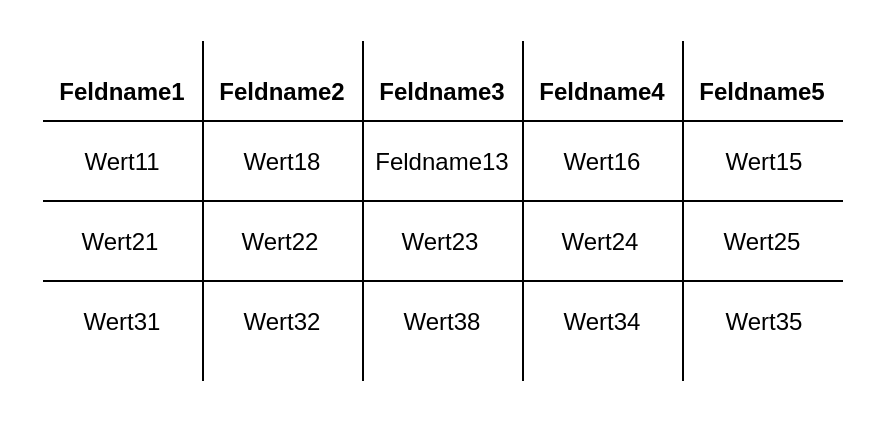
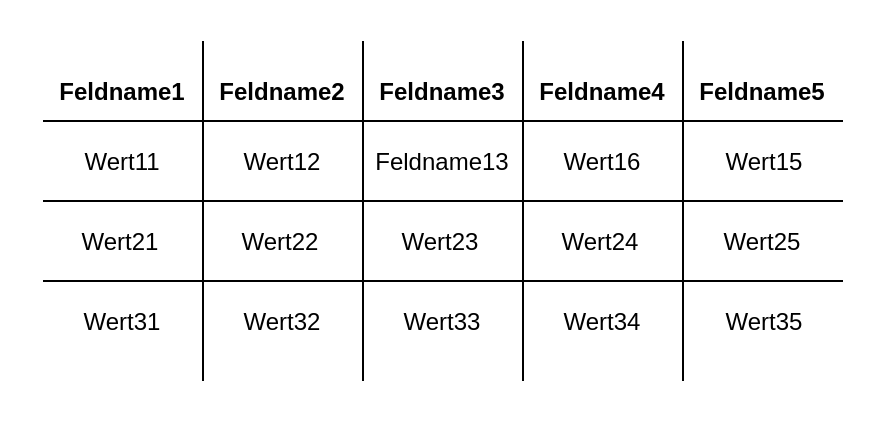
  <mxCell id="0" />
  <mxCell id="1" parent="0" />
  <mxCell id="2" value="" style="endArrow=none;html=1;rounded=0;" edge="1" parent="1"><mxGeometry width="50" height="50" relative="1" as="geometry"><mxPoint x="101" y="190" as="sourcePoint" /><mxPoint x="101" y="20" as="targetPoint" /></mxGeometry></mxCell>
  <mxCell id="3" value="" style="endArrow=none;html=1;rounded=0;" edge="1" parent="1"><mxGeometry width="50" height="50" relative="1" as="geometry"><mxPoint x="341" y="190" as="sourcePoint" /><mxPoint x="341" y="20" as="targetPoint" /></mxGeometry></mxCell>
  <mxCell id="4" value="" style="endArrow=none;html=1;rounded=0;" edge="1" parent="1"><mxGeometry width="50" height="50" relative="1" as="geometry"><mxPoint x="261" y="190" as="sourcePoint" /><mxPoint x="261" y="20" as="targetPoint" /></mxGeometry></mxCell>
  <mxCell id="5" value="" style="endArrow=none;html=1;rounded=0;" edge="1" parent="1"><mxGeometry width="50" height="50" relative="1" as="geometry"><mxPoint x="181" y="190" as="sourcePoint" /><mxPoint x="181" y="20" as="targetPoint" /></mxGeometry></mxCell>
  <mxCell id="6" value="" style="endArrow=none;html=1;rounded=0;" edge="1" parent="1"><mxGeometry width="50" height="50" relative="1" as="geometry"><mxPoint x="421" y="60" as="sourcePoint" /><mxPoint x="21" y="60" as="targetPoint" /></mxGeometry></mxCell>
  <mxCell id="7" value="" style="endArrow=none;html=1;rounded=0;" edge="1" parent="1"><mxGeometry width="50" height="50" relative="1" as="geometry"><mxPoint x="421" y="100" as="sourcePoint" /><mxPoint x="21" y="100" as="targetPoint" /></mxGeometry></mxCell>
  <mxCell id="8" value="" style="endArrow=none;html=1;rounded=0;" edge="1" parent="1"><mxGeometry width="50" height="50" relative="1" as="geometry"><mxPoint x="421" y="140" as="sourcePoint" /><mxPoint x="21" y="140" as="targetPoint" /></mxGeometry></mxCell>
  <mxCell id="9" value="Feldname1" style="text;strokeColor=none;fillColor=none;align=center;verticalAlign=middle;spacingLeft=4;spacingRight=4;overflow=hidden;points=[[0,0.5],[1,0.5]];portConstraint=eastwest;rotatable=0;fontStyle=1" vertex="1" parent="1"><mxGeometry x="21" y="30" width="80" height="30" as="geometry" /></mxCell>
  <mxCell id="10" value="Feldname2" style="text;strokeColor=none;fillColor=none;align=center;verticalAlign=middle;spacingLeft=4;spacingRight=4;overflow=hidden;points=[[0,0.5],[1,0.5]];portConstraint=eastwest;rotatable=0;fontStyle=1" vertex="1" parent="1"><mxGeometry x="101" y="30" width="80" height="30" as="geometry" /></mxCell>
  <mxCell id="11" value="Feldname3" style="text;strokeColor=none;fillColor=none;align=center;verticalAlign=middle;spacingLeft=4;spacingRight=4;overflow=hidden;points=[[0,0.5],[1,0.5]];portConstraint=eastwest;rotatable=0;fontStyle=1" vertex="1" parent="1"><mxGeometry x="181" y="30" width="80" height="30" as="geometry" /></mxCell>
  <mxCell id="12" value="Feldname4" style="text;strokeColor=none;fillColor=none;align=center;verticalAlign=middle;spacingLeft=4;spacingRight=4;overflow=hidden;points=[[0,0.5],[1,0.5]];portConstraint=eastwest;rotatable=0;fontStyle=1" vertex="1" parent="1"><mxGeometry x="261" y="30" width="80" height="30" as="geometry" /></mxCell>
  <mxCell id="13" value="Feldname5" style="text;strokeColor=none;fillColor=none;align=center;verticalAlign=middle;spacingLeft=4;spacingRight=4;overflow=hidden;points=[[0,0.5],[1,0.5]];portConstraint=eastwest;rotatable=0;fontStyle=1" vertex="1" parent="1"><mxGeometry x="341" y="30" width="80" height="30" as="geometry" /></mxCell>
  <mxCell id="14" value="Wert11" style="text;strokeColor=none;fillColor=none;align=center;verticalAlign=middle;spacingLeft=4;spacingRight=4;overflow=hidden;points=[[0,0.5],[1,0.5]];portConstraint=eastwest;rotatable=0;fontStyle=0" vertex="1" parent="1"><mxGeometry x="21" y="60" width="80" height="40" as="geometry" /></mxCell>
- <mxCell id="15" value="Wert18" style="text;strokeColor=none;fillColor=none;align=center;verticalAlign=middle;spacingLeft=4;spacingRight=4;overflow=hidden;points=[[0,0.5],[1,0.5]];portConstraint=eastwest;rotatable=0;fontStyle=0" vertex="1" parent="1"><mxGeometry x="101" y="60" width="80" height="40" as="geometry" /></mxCell>
+ <mxCell id="15" value="Wert12" style="text;strokeColor=none;fillColor=none;align=center;verticalAlign=middle;spacingLeft=4;spacingRight=4;overflow=hidden;points=[[0,0.5],[1,0.5]];portConstraint=eastwest;rotatable=0;fontStyle=0" vertex="1" parent="1"><mxGeometry x="101" y="60" width="80" height="40" as="geometry" /></mxCell>
  <mxCell id="16" value="Feldname13" style="text;strokeColor=none;fillColor=none;align=center;verticalAlign=middle;spacingLeft=4;spacingRight=4;overflow=hidden;points=[[0,0.5],[1,0.5]];portConstraint=eastwest;rotatable=0;fontStyle=0" vertex="1" parent="1"><mxGeometry x="181" y="60" width="80" height="40" as="geometry" /></mxCell>
  <mxCell id="17" value="Wert16" style="text;strokeColor=none;fillColor=none;align=center;verticalAlign=middle;spacingLeft=4;spacingRight=4;overflow=hidden;points=[[0,0.5],[1,0.5]];portConstraint=eastwest;rotatable=0;fontStyle=0" vertex="1" parent="1"><mxGeometry x="261" y="60" width="80" height="40" as="geometry" /></mxCell>
  <mxCell id="18" value="Wert15" style="text;strokeColor=none;fillColor=none;align=center;verticalAlign=middle;spacingLeft=4;spacingRight=4;overflow=hidden;points=[[0,0.5],[1,0.5]];portConstraint=eastwest;rotatable=0;fontStyle=0" vertex="1" parent="1"><mxGeometry x="342" y="60" width="80" height="40" as="geometry" /></mxCell>
  <mxCell id="19" value="Wert21" style="text;strokeColor=none;fillColor=none;align=center;verticalAlign=middle;spacingLeft=4;spacingRight=4;overflow=hidden;points=[[0,0.5],[1,0.5]];portConstraint=eastwest;rotatable=0;fontStyle=0" vertex="1" parent="1"><mxGeometry x="20" y="100" width="80" height="40" as="geometry" /></mxCell>
  <mxCell id="20" value="Wert22" style="text;strokeColor=none;fillColor=none;align=center;verticalAlign=middle;spacingLeft=4;spacingRight=4;overflow=hidden;points=[[0,0.5],[1,0.5]];portConstraint=eastwest;rotatable=0;fontStyle=0" vertex="1" parent="1"><mxGeometry x="100" y="100" width="80" height="40" as="geometry" /></mxCell>
  <mxCell id="21" value="Wert23" style="text;strokeColor=none;fillColor=none;align=center;verticalAlign=middle;spacingLeft=4;spacingRight=4;overflow=hidden;points=[[0,0.5],[1,0.5]];portConstraint=eastwest;rotatable=0;fontStyle=0" vertex="1" parent="1"><mxGeometry x="180" y="100" width="80" height="40" as="geometry" /></mxCell>
  <mxCell id="22" value="Wert24" style="text;strokeColor=none;fillColor=none;align=center;verticalAlign=middle;spacingLeft=4;spacingRight=4;overflow=hidden;points=[[0,0.5],[1,0.5]];portConstraint=eastwest;rotatable=0;fontStyle=0" vertex="1" parent="1"><mxGeometry x="260" y="100" width="80" height="40" as="geometry" /></mxCell>
  <mxCell id="23" value="Wert25" style="text;strokeColor=none;fillColor=none;align=center;verticalAlign=middle;spacingLeft=4;spacingRight=4;overflow=hidden;points=[[0,0.5],[1,0.5]];portConstraint=eastwest;rotatable=0;fontStyle=0" vertex="1" parent="1"><mxGeometry x="341" y="100" width="80" height="40" as="geometry" /></mxCell>
  <mxCell id="24" value="Wert31" style="text;strokeColor=none;fillColor=none;align=center;verticalAlign=middle;spacingLeft=4;spacingRight=4;overflow=hidden;points=[[0,0.5],[1,0.5]];portConstraint=eastwest;rotatable=0;fontStyle=0" vertex="1" parent="1"><mxGeometry x="21" y="140" width="80" height="40" as="geometry" /></mxCell>
  <mxCell id="25" value="Wert32" style="text;strokeColor=none;fillColor=none;align=center;verticalAlign=middle;spacingLeft=4;spacingRight=4;overflow=hidden;points=[[0,0.5],[1,0.5]];portConstraint=eastwest;rotatable=0;fontStyle=0" vertex="1" parent="1"><mxGeometry x="101" y="140" width="80" height="40" as="geometry" /></mxCell>
- <mxCell id="26" value="Wert38" style="text;strokeColor=none;fillColor=none;align=center;verticalAlign=middle;spacingLeft=4;spacingRight=4;overflow=hidden;points=[[0,0.5],[1,0.5]];portConstraint=eastwest;rotatable=0;fontStyle=0" vertex="1" parent="1"><mxGeometry x="181" y="140" width="80" height="40" as="geometry" /></mxCell>
+ <mxCell id="26" value="Wert33" style="text;strokeColor=none;fillColor=none;align=center;verticalAlign=middle;spacingLeft=4;spacingRight=4;overflow=hidden;points=[[0,0.5],[1,0.5]];portConstraint=eastwest;rotatable=0;fontStyle=0" vertex="1" parent="1"><mxGeometry x="181" y="140" width="80" height="40" as="geometry" /></mxCell>
  <mxCell id="27" value="Wert34" style="text;strokeColor=none;fillColor=none;align=center;verticalAlign=middle;spacingLeft=4;spacingRight=4;overflow=hidden;points=[[0,0.5],[1,0.5]];portConstraint=eastwest;rotatable=0;fontStyle=0" vertex="1" parent="1"><mxGeometry x="261" y="140" width="80" height="40" as="geometry" /></mxCell>
  <mxCell id="28" value="Wert35" style="text;strokeColor=none;fillColor=none;align=center;verticalAlign=middle;spacingLeft=4;spacingRight=4;overflow=hidden;points=[[0,0.5],[1,0.5]];portConstraint=eastwest;rotatable=0;fontStyle=0" vertex="1" parent="1"><mxGeometry x="342" y="140" width="80" height="40" as="geometry" /></mxCell>
